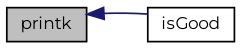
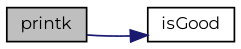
  digraph {
    rankdir=LR
    fontname=Montserrat
    node [color=black fontname=Montserrat fontsize=10 shape=record style=filled]
    n1 [fillcolor=grey75 fontcolor=black height=0.2 label=printk width=0.4]
    n2 [fillcolor=white height=0.2 label=isGood width=0.4]
-   n2 -> n1 [color=midnightblue fontname=Montserrat fontsize=10 labelfontname=Helvetica labelfontsize=10 style=solid]
+   n1 -> n2 [color=midnightblue fontname=Montserrat fontsize=10 labelfontname=Helvetica labelfontsize=10 style=solid]
  }
